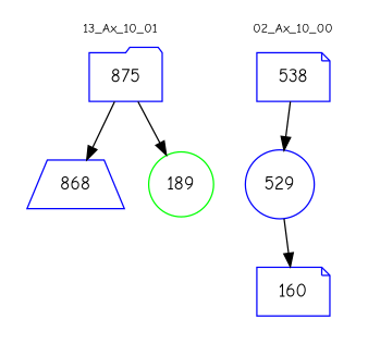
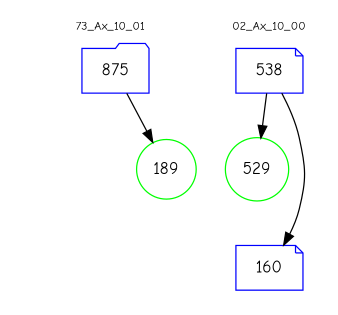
  digraph {
    fontname="Comic Neue"
    node [color=blue fontname="Comic Neue" shape=circle]
    edge [color=black fontname="Comic Neue"]
    n1 [label=875 shape=folder]
-   n2 [label=868 shape=trapezium]
    n3 [color=green label=189]
    n4 [label=538 shape=note]
-   n5 [label=529]
+   n5 [color=green label=529]
    n6 [label=160 shape=note]
    subgraph cluster_1 {
      color=white
      fontsize=10
-     label="13_Ax_10_01"
+     label="73_Ax_10_01"
      n1
-     n2
      n3
    }
    subgraph cluster_2 {
      color=white
      fontsize=10
      label="02_Ax_10_00"
      n4
      n5
      n6
    }
-   n1 -> n2
    n1 -> n3
    n4 -> n5
-   n5 -> n6
+   n4 -> n6
  }
